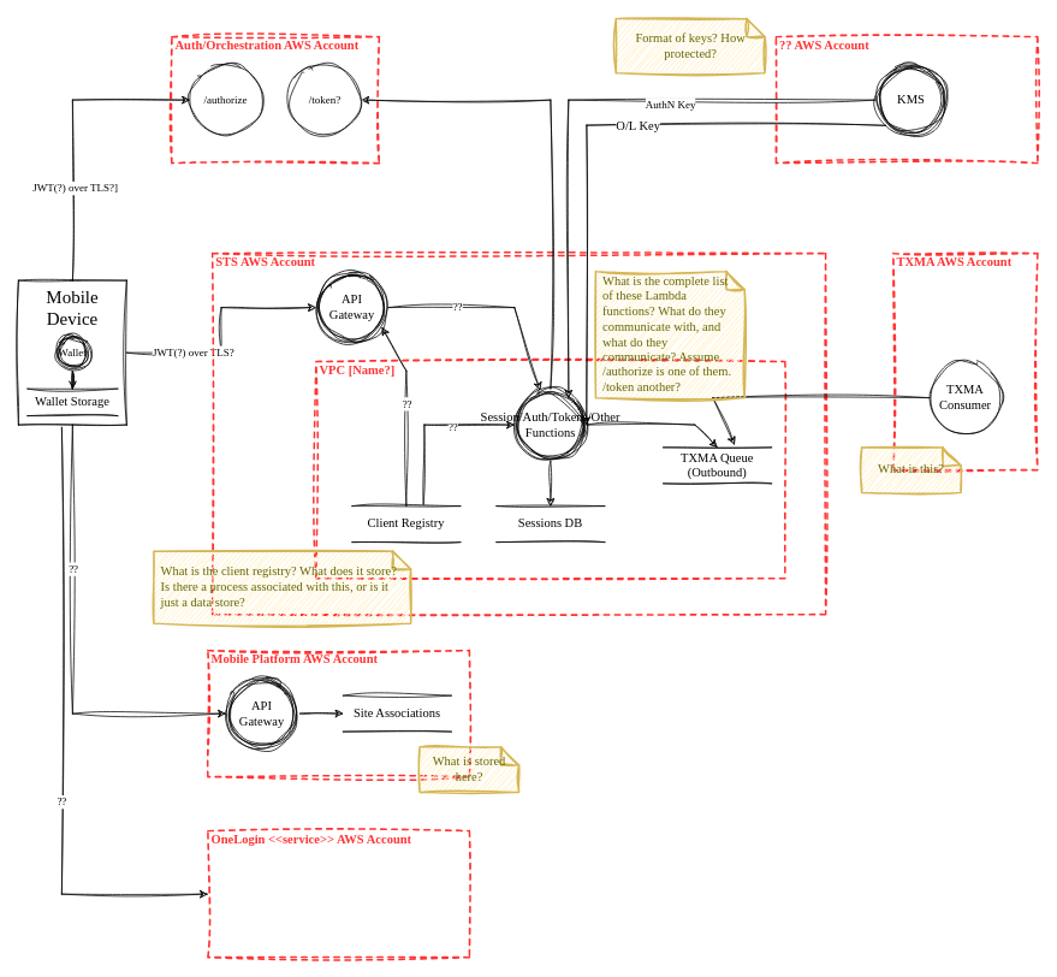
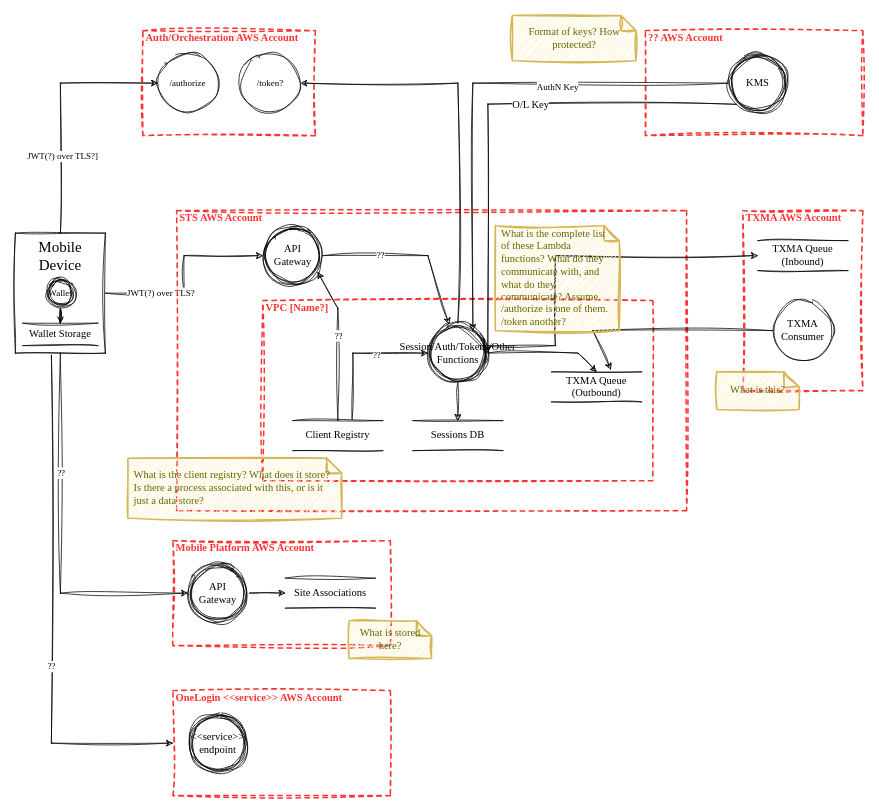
  <mxCell id="0" />
  <mxCell id="1" parent="0" />
  <mxCell id="2" value="Auth/Orchestration AWS Account" style="html=1;fontColor=#FF3333;fontStyle=1;align=left;verticalAlign=top;spacing=0;labelBorderColor=none;fillColor=none;dashed=1;strokeWidth=2;strokeColor=#FF3333;spacingLeft=4;spacingTop=-3;sketch=1;hachureGap=4;jiggle=2;curveFitting=1;fontFamily=Architects Daughter;fontSource=https%3A%2F%2Ffonts.googleapis.com%2Fcss%3Ffamily%3DArchitects%2BDaughter;fontSize=14;" vertex="1" parent="1"><mxGeometry x="190" y="40" width="230" height="140" as="geometry" /></mxCell>
  <mxCell id="3" value="" style="edgeStyle=orthogonalEdgeStyle;rounded=0;sketch=1;hachureGap=4;jiggle=2;curveFitting=1;orthogonalLoop=1;jettySize=auto;html=1;fontFamily=Architects Daughter;fontSource=https%3A%2F%2Ffonts.googleapis.com%2Fcss%3Ffamily%3DArchitects%2BDaughter;fontSize=16;" edge="1" parent="1" source="5" target="8"><mxGeometry relative="1" as="geometry" /></mxCell>
  <mxCell id="4" value="JWT(?) over TLS?" style="edgeLabel;html=1;align=center;verticalAlign=middle;resizable=0;points=[];fontSize=12;fontFamily=Architects Daughter;" vertex="1" connectable="0" parent="3"><mxGeometry x="-0.436" y="1" relative="1" as="geometry"><mxPoint as="offset" /></mxGeometry></mxCell>
  <mxCell id="5" value="Mobile Device" style="rounded=0;whiteSpace=wrap;html=1;sketch=1;hachureGap=4;jiggle=2;curveFitting=1;fontFamily=Architects Daughter;fontSource=https%3A%2F%2Ffonts.googleapis.com%2Fcss%3Ffamily%3DArchitects%2BDaughter;fontSize=20;verticalAlign=top;" vertex="1" parent="1"><mxGeometry x="20" y="310" width="120" height="160" as="geometry" /></mxCell>
  <mxCell id="6" value="STS AWS Account" style="html=1;fontColor=#FF3333;fontStyle=1;align=left;verticalAlign=top;spacing=0;labelBorderColor=none;fillColor=none;dashed=1;strokeWidth=2;strokeColor=#FF3333;spacingLeft=4;spacingTop=-3;sketch=1;hachureGap=4;jiggle=2;curveFitting=1;fontFamily=Architects Daughter;fontSource=https%3A%2F%2Ffonts.googleapis.com%2Fcss%3Ffamily%3DArchitects%2BDaughter;fontSize=14;" vertex="1" parent="1"><mxGeometry x="235" y="280" width="680" height="400" as="geometry" /></mxCell>
  <mxCell id="7" value="VPC [Name?]" style="html=1;fontColor=#FF3333;fontStyle=1;align=left;verticalAlign=top;spacing=0;labelBorderColor=none;fillColor=none;dashed=1;strokeWidth=2;strokeColor=#FF3333;spacingLeft=4;spacingTop=-3;sketch=1;hachureGap=4;jiggle=2;curveFitting=1;fontFamily=Architects Daughter;fontSource=https%3A%2F%2Ffonts.googleapis.com%2Fcss%3Ffamily%3DArchitects%2BDaughter;fontSize=14;" vertex="1" parent="1"><mxGeometry x="350" y="400" width="520" height="240" as="geometry" /></mxCell>
  <mxCell id="8" value="API Gateway" style="ellipse;shape=doubleEllipse;whiteSpace=wrap;html=1;aspect=fixed;sketch=1;hachureGap=4;jiggle=2;curveFitting=1;fontFamily=Architects Daughter;fontSource=https%3A%2F%2Ffonts.googleapis.com%2Fcss%3Ffamily%3DArchitects%2BDaughter;fontSize=14;" vertex="1" parent="1"><mxGeometry x="350" y="300" width="80" height="80" as="geometry" /></mxCell>
  <mxCell id="9" value="Client Registry" style="shape=partialRectangle;whiteSpace=wrap;html=1;left=0;right=0;fillColor=none;sketch=1;hachureGap=4;jiggle=2;curveFitting=1;fontFamily=Architects Daughter;fontSource=https%3A%2F%2Ffonts.googleapis.com%2Fcss%3Ffamily%3DArchitects%2BDaughter;fontSize=14;" vertex="1" parent="1"><mxGeometry x="390" y="560" width="120" height="40" as="geometry" /></mxCell>
  <mxCell id="10" value="Sessions DB" style="shape=partialRectangle;whiteSpace=wrap;html=1;left=0;right=0;fillColor=none;sketch=1;hachureGap=4;jiggle=2;curveFitting=1;fontFamily=Architects Daughter;fontSource=https%3A%2F%2Ffonts.googleapis.com%2Fcss%3Ffamily%3DArchitects%2BDaughter;fontSize=14;" vertex="1" parent="1"><mxGeometry x="550" y="560" width="120" height="40" as="geometry" /></mxCell>
  <mxCell id="11" value="Session/Auth/Tokens/Other Functions" style="ellipse;shape=doubleEllipse;whiteSpace=wrap;html=1;aspect=fixed;sketch=1;hachureGap=4;jiggle=2;curveFitting=1;fontFamily=Architects Daughter;fontSource=https%3A%2F%2Ffonts.googleapis.com%2Fcss%3Ffamily%3DArchitects%2BDaughter;fontSize=14;" vertex="1" parent="1"><mxGeometry x="570" y="430" width="80" height="80" as="geometry" /></mxCell>
  <mxCell id="12" value="" style="endArrow=classic;html=1;fontColor=#FF3333;rounded=0;sketch=1;hachureGap=4;jiggle=2;curveFitting=1;fontFamily=Architects Daughter;fontSource=https%3A%2F%2Ffonts.googleapis.com%2Fcss%3Ffamily%3DArchitects%2BDaughter;fontSize=16;entryX=0.913;entryY=0.775;entryDx=0;entryDy=0;entryPerimeter=0;" edge="1" parent="1" source="9" target="8"><mxGeometry width="50" height="50" relative="1" as="geometry"><mxPoint x="550" y="380" as="sourcePoint" /><mxPoint x="600" y="330" as="targetPoint" /><Array as="points"><mxPoint x="450" y="410" /></Array></mxGeometry></mxCell>
  <mxCell id="13" value="&lt;font style=&quot;font-size: 12px;&quot;&gt;??&lt;/font&gt;" style="edgeLabel;html=1;align=center;verticalAlign=middle;resizable=0;points=[];fontSize=12;fontFamily=Architects Daughter;" vertex="1" connectable="0" parent="12"><mxGeometry x="0.112" relative="1" as="geometry"><mxPoint as="offset" /></mxGeometry></mxCell>
  <mxCell id="14" value="" style="endArrow=classic;html=1;fontColor=#FF3333;rounded=0;sketch=1;hachureGap=4;jiggle=2;curveFitting=1;fontFamily=Architects Daughter;fontSource=https%3A%2F%2Ffonts.googleapis.com%2Fcss%3Ffamily%3DArchitects%2BDaughter;fontSize=16;exitX=0.658;exitY=-0.05;exitDx=0;exitDy=0;exitPerimeter=0;" edge="1" parent="1" source="9" target="11"><mxGeometry width="50" height="50" relative="1" as="geometry"><mxPoint x="550" y="380" as="sourcePoint" /><mxPoint x="600" y="330" as="targetPoint" /><Array as="points"><mxPoint x="470" y="470" /></Array></mxGeometry></mxCell>
  <mxCell id="15" value="??" style="edgeLabel;html=1;align=center;verticalAlign=middle;resizable=0;points=[];fontSize=12;fontFamily=Architects Daughter;" vertex="1" connectable="0" parent="14"><mxGeometry x="0.277" y="-2" relative="1" as="geometry"><mxPoint as="offset" /></mxGeometry></mxCell>
  <mxCell id="16" value="" style="endArrow=classic;html=1;fontColor=#FF3333;rounded=0;sketch=1;hachureGap=4;jiggle=2;curveFitting=1;fontFamily=Architects Daughter;fontSource=https%3A%2F%2Ffonts.googleapis.com%2Fcss%3Ffamily%3DArchitects%2BDaughter;fontSize=16;" edge="1" parent="1" source="11" target="10"><mxGeometry width="50" height="50" relative="1" as="geometry"><mxPoint x="550" y="380" as="sourcePoint" /><mxPoint x="600" y="330" as="targetPoint" /><Array as="points" /></mxGeometry></mxCell>
  <mxCell id="17" value="TXMA Queue (Outbound)" style="shape=partialRectangle;whiteSpace=wrap;html=1;left=0;right=0;fillColor=none;sketch=1;hachureGap=4;jiggle=2;curveFitting=1;fontFamily=Architects Daughter;fontSource=https%3A%2F%2Ffonts.googleapis.com%2Fcss%3Ffamily%3DArchitects%2BDaughter;fontSize=14;" vertex="1" parent="1"><mxGeometry x="735" y="495" width="120" height="40" as="geometry" /></mxCell>
  <mxCell id="18" value="" style="endArrow=classic;html=1;fontColor=#FF3333;rounded=0;sketch=1;hachureGap=4;jiggle=2;curveFitting=1;fontFamily=Architects Daughter;fontSource=https%3A%2F%2Ffonts.googleapis.com%2Fcss%3Ffamily%3DArchitects%2BDaughter;fontSize=16;entryX=0.5;entryY=0;entryDx=0;entryDy=0;" edge="1" parent="1" source="11" target="17"><mxGeometry width="50" height="50" relative="1" as="geometry"><mxPoint x="550" y="380" as="sourcePoint" /><mxPoint x="600" y="330" as="targetPoint" /><Array as="points"><mxPoint x="770" y="470" /></Array></mxGeometry></mxCell>
  <mxCell id="19" value="TXMA AWS Account" style="html=1;fontColor=#FF3333;fontStyle=1;align=left;verticalAlign=top;spacing=0;labelBorderColor=none;fillColor=none;dashed=1;strokeWidth=2;strokeColor=#FF3333;spacingLeft=4;spacingTop=-3;sketch=1;hachureGap=4;jiggle=2;curveFitting=1;fontFamily=Architects Daughter;fontSource=https%3A%2F%2Ffonts.googleapis.com%2Fcss%3Ffamily%3DArchitects%2BDaughter;fontSize=14;" vertex="1" parent="1"><mxGeometry x="990" y="280" width="160" height="240" as="geometry" /></mxCell>
+ <mxCell id="20" value="TXMA Queue (Inbound)" style="shape=partialRectangle;whiteSpace=wrap;html=1;left=0;right=0;fillColor=none;sketch=1;hachureGap=4;jiggle=2;curveFitting=1;fontFamily=Architects Daughter;fontSource=https%3A%2F%2Ffonts.googleapis.com%2Fcss%3Ffamily%3DArchitects%2BDaughter;fontSize=14;" vertex="1" parent="1"><mxGeometry x="1010" y="320" width="120" height="40" as="geometry" /></mxCell>
  <mxCell id="21" value="TXMA Consumer" style="ellipse;whiteSpace=wrap;html=1;aspect=fixed;sketch=1;hachureGap=4;jiggle=2;curveFitting=1;fontFamily=Architects Daughter;fontSource=https%3A%2F%2Ffonts.googleapis.com%2Fcss%3Ffamily%3DArchitects%2BDaughter;fontSize=14;" vertex="1" parent="1"><mxGeometry x="1030" y="400" width="80" height="80" as="geometry" /></mxCell>
  <mxCell id="22" value="" style="endArrow=classic;html=1;fontColor=#FF3333;rounded=0;sketch=1;hachureGap=4;jiggle=2;curveFitting=1;fontFamily=Architects Daughter;fontSource=https%3A%2F%2Ffonts.googleapis.com%2Fcss%3Ffamily%3DArchitects%2BDaughter;fontSize=16;entryX=0.658;entryY=-0.075;entryDx=0;entryDy=0;entryPerimeter=0;" edge="1" parent="1" source="21" target="17"><mxGeometry width="50" height="50" relative="1" as="geometry"><mxPoint x="550" y="380" as="sourcePoint" /><mxPoint x="600" y="330" as="targetPoint" /><Array as="points"><mxPoint x="790" y="440" /></Array></mxGeometry></mxCell>
  <mxCell id="23" value="?? AWS Account" style="html=1;fontColor=#FF3333;fontStyle=1;align=left;verticalAlign=top;spacing=0;labelBorderColor=none;fillColor=none;dashed=1;strokeWidth=2;strokeColor=#FF3333;spacingLeft=4;spacingTop=-3;sketch=1;hachureGap=4;jiggle=2;curveFitting=1;fontFamily=Architects Daughter;fontSource=https%3A%2F%2Ffonts.googleapis.com%2Fcss%3Ffamily%3DArchitects%2BDaughter;fontSize=14;" vertex="1" parent="1"><mxGeometry x="860" y="40" width="290" height="140" as="geometry" /></mxCell>
  <mxCell id="24" value="KMS" style="ellipse;shape=doubleEllipse;whiteSpace=wrap;html=1;aspect=fixed;sketch=1;hachureGap=4;jiggle=2;curveFitting=1;fontFamily=Architects Daughter;fontSource=https%3A%2F%2Ffonts.googleapis.com%2Fcss%3Ffamily%3DArchitects%2BDaughter;fontSize=14;" vertex="1" parent="1"><mxGeometry x="970" y="70" width="80" height="80" as="geometry" /></mxCell>
  <mxCell id="25" value="" style="endArrow=classic;html=1;fontColor=#FF3333;rounded=0;sketch=1;hachureGap=4;jiggle=2;curveFitting=1;fontFamily=Architects Daughter;fontSource=https%3A%2F%2Ffonts.googleapis.com%2Fcss%3Ffamily%3DArchitects%2BDaughter;fontSize=16;entryX=0.75;entryY=0.125;entryDx=0;entryDy=0;entryPerimeter=0;" edge="1" parent="1" source="24" target="11"><mxGeometry width="50" height="50" relative="1" as="geometry"><mxPoint x="550" y="380" as="sourcePoint" /><mxPoint x="600" y="330" as="targetPoint" /><Array as="points"><mxPoint x="630" y="110" /></Array></mxGeometry></mxCell>
  <mxCell id="26" value="AuthN&amp;nbsp;Key" style="edgeLabel;html=1;align=center;verticalAlign=middle;resizable=0;points=[];fontSize=12;fontFamily=Architects Daughter;" vertex="1" connectable="0" parent="25"><mxGeometry x="-0.319" y="4" relative="1" as="geometry"><mxPoint as="offset" /></mxGeometry></mxCell>
  <mxCell id="27" value="" style="endArrow=classic;html=1;fontColor=#FF3333;rounded=0;sketch=1;hachureGap=4;jiggle=2;curveFitting=1;fontFamily=Architects Daughter;fontSource=https%3A%2F%2Ffonts.googleapis.com%2Fcss%3Ffamily%3DArchitects%2BDaughter;fontSize=16;" edge="1" parent="1" source="11" target="54"><mxGeometry width="50" height="50" relative="1" as="geometry"><mxPoint x="550" y="380" as="sourcePoint" /><mxPoint x="410" y="110" as="targetPoint" /><Array as="points"><mxPoint x="610" y="110" /></Array></mxGeometry></mxCell>
  <mxCell id="28" value="" style="endArrow=classic;html=1;fontColor=#FF3333;rounded=0;sketch=1;hachureGap=4;jiggle=2;curveFitting=1;fontFamily=Architects Daughter;fontSource=https%3A%2F%2Ffonts.googleapis.com%2Fcss%3Ffamily%3DArchitects%2BDaughter;fontSize=16;" edge="1" parent="1" source="5" target="53"><mxGeometry width="50" height="50" relative="1" as="geometry"><mxPoint x="550" y="380" as="sourcePoint" /><mxPoint x="600" y="330" as="targetPoint" /><Array as="points"><mxPoint x="80" y="110" /></Array></mxGeometry></mxCell>
  <mxCell id="29" value="JWT(?) over TLS?]" style="edgeLabel;html=1;align=center;verticalAlign=middle;resizable=0;points=[];fontSize=12;fontFamily=Architects Daughter;" vertex="1" connectable="0" parent="28"><mxGeometry x="-0.377" y="-2" relative="1" as="geometry"><mxPoint as="offset" /></mxGeometry></mxCell>
  <mxCell id="30" value="" style="endArrow=classic;html=1;fontColor=#FF3333;rounded=0;sketch=1;hachureGap=4;jiggle=2;curveFitting=1;fontFamily=Architects Daughter;fontSource=https%3A%2F%2Ffonts.googleapis.com%2Fcss%3Ffamily%3DArchitects%2BDaughter;fontSize=16;entryX=1;entryY=0.5;entryDx=0;entryDy=0;exitX=0;exitY=1;exitDx=0;exitDy=0;" edge="1" parent="1" source="24" target="11"><mxGeometry width="50" height="50" relative="1" as="geometry"><mxPoint x="560" y="400" as="sourcePoint" /><mxPoint x="610" y="350" as="targetPoint" /><Array as="points"><mxPoint x="650" y="138" /></Array></mxGeometry></mxCell>
  <mxCell id="31" value="O/L Key" style="edgeLabel;html=1;align=center;verticalAlign=middle;resizable=0;points=[];fontSize=14;fontFamily=Architects Daughter;" vertex="1" connectable="0" parent="30"><mxGeometry x="-0.172" relative="1" as="geometry"><mxPoint as="offset" /></mxGeometry></mxCell>
+ <mxCell id="32" value="" style="endArrow=classic;html=1;fontColor=#FF3333;rounded=0;sketch=1;hachureGap=4;jiggle=2;curveFitting=1;fontFamily=Architects Daughter;fontSource=https%3A%2F%2Ffonts.googleapis.com%2Fcss%3Ffamily%3DArchitects%2BDaughter;fontSize=16;edgeStyle=orthogonalEdgeStyle;exitX=0.938;exitY=0.263;exitDx=0;exitDy=0;exitPerimeter=0;" edge="1" parent="1" source="11" target="20"><mxGeometry width="50" height="50" relative="1" as="geometry"><mxPoint x="560" y="400" as="sourcePoint" /><mxPoint x="610" y="350" as="targetPoint" /><Array as="points"><mxPoint x="645" y="460" /><mxPoint x="740" y="460" /><mxPoint x="740" y="340" /></Array></mxGeometry></mxCell>
  <mxCell id="33" value="Mobile Platform AWS Account" style="html=1;fontColor=#FF3333;fontStyle=1;align=left;verticalAlign=top;spacing=0;labelBorderColor=none;fillColor=none;dashed=1;strokeWidth=2;strokeColor=#FF3333;spacingLeft=4;spacingTop=-3;sketch=1;hachureGap=4;jiggle=2;curveFitting=1;fontFamily=Architects Daughter;fontSource=https%3A%2F%2Ffonts.googleapis.com%2Fcss%3Ffamily%3DArchitects%2BDaughter;fontSize=14;" vertex="1" parent="1"><mxGeometry x="230" y="720" width="290" height="140" as="geometry" /></mxCell>
  <mxCell id="34" value="Site Associations" style="shape=partialRectangle;whiteSpace=wrap;html=1;left=0;right=0;fillColor=none;sketch=1;hachureGap=4;jiggle=2;curveFitting=1;fontFamily=Architects Daughter;fontSource=https%3A%2F%2Ffonts.googleapis.com%2Fcss%3Ffamily%3DArchitects%2BDaughter;fontSize=14;" vertex="1" parent="1"><mxGeometry x="380" y="770" width="120" height="40" as="geometry" /></mxCell>
  <mxCell id="35" value="" style="edgeStyle=orthogonalEdgeStyle;rounded=0;sketch=1;hachureGap=4;jiggle=2;curveFitting=1;orthogonalLoop=1;jettySize=auto;html=1;fontFamily=Architects Daughter;fontSource=https%3A%2F%2Ffonts.googleapis.com%2Fcss%3Ffamily%3DArchitects%2BDaughter;fontSize=16;" edge="1" parent="1" source="36" target="34"><mxGeometry relative="1" as="geometry" /></mxCell>
  <mxCell id="36" value="API Gateway" style="ellipse;shape=doubleEllipse;whiteSpace=wrap;html=1;aspect=fixed;sketch=1;hachureGap=4;jiggle=2;curveFitting=1;fontFamily=Architects Daughter;fontSource=https%3A%2F%2Ffonts.googleapis.com%2Fcss%3Ffamily%3DArchitects%2BDaughter;fontSize=14;" vertex="1" parent="1"><mxGeometry x="250" y="750" width="80" height="80" as="geometry" /></mxCell>
  <mxCell id="37" value="" style="endArrow=classic;html=1;fontColor=#FF3333;rounded=0;sketch=1;hachureGap=4;jiggle=2;curveFitting=1;fontFamily=Architects Daughter;fontSource=https%3A%2F%2Ffonts.googleapis.com%2Fcss%3Ffamily%3DArchitects%2BDaughter;fontSize=16;" edge="1" parent="1" source="5" target="36"><mxGeometry width="50" height="50" relative="1" as="geometry"><mxPoint x="560" y="670" as="sourcePoint" /><mxPoint x="610" y="620" as="targetPoint" /><Array as="points"><mxPoint x="80" y="790" /></Array></mxGeometry></mxCell>
  <mxCell id="38" value="??" style="edgeLabel;html=1;align=center;verticalAlign=middle;resizable=0;points=[];fontSize=12;fontFamily=Architects Daughter;" vertex="1" connectable="0" parent="37"><mxGeometry x="-0.352" relative="1" as="geometry"><mxPoint as="offset" /></mxGeometry></mxCell>
  <mxCell id="39" value="OneLogin &amp;lt;&amp;lt;service&amp;gt;&amp;gt; AWS Account" style="html=1;fontColor=#FF3333;fontStyle=1;align=left;verticalAlign=top;spacing=0;labelBorderColor=none;fillColor=none;dashed=1;strokeWidth=2;strokeColor=#FF3333;spacingLeft=4;spacingTop=-3;sketch=1;hachureGap=4;jiggle=2;curveFitting=1;fontFamily=Architects Daughter;fontSource=https%3A%2F%2Ffonts.googleapis.com%2Fcss%3Ffamily%3DArchitects%2BDaughter;fontSize=14;" vertex="1" parent="1"><mxGeometry x="230" y="920" width="290" height="140" as="geometry" /></mxCell>
  <mxCell id="40" value="" style="endArrow=classic;html=1;fontColor=#FF3333;rounded=0;sketch=1;hachureGap=4;jiggle=2;curveFitting=1;fontFamily=Architects Daughter;fontSource=https%3A%2F%2Ffonts.googleapis.com%2Fcss%3Ffamily%3DArchitects%2BDaughter;fontSize=16;exitX=0.4;exitY=1.017;exitDx=0;exitDy=0;exitPerimeter=0;" edge="1" parent="1" source="5" target="39"><mxGeometry width="50" height="50" relative="1" as="geometry"><mxPoint x="560" y="410" as="sourcePoint" /><mxPoint x="610" y="360" as="targetPoint" /><Array as="points"><mxPoint x="68" y="990" /></Array></mxGeometry></mxCell>
  <mxCell id="41" value="??" style="edgeLabel;html=1;align=center;verticalAlign=middle;resizable=0;points=[];fontSize=12;fontFamily=Architects Daughter;" vertex="1" connectable="0" parent="40"><mxGeometry x="0.222" y="-1" relative="1" as="geometry"><mxPoint as="offset" /></mxGeometry></mxCell>
+ <mxCell id="42" value="&amp;lt;&amp;lt;service&amp;gt;&amp;gt;&lt;br&gt;endpoint" style="ellipse;shape=doubleEllipse;whiteSpace=wrap;html=1;aspect=fixed;sketch=1;hachureGap=4;jiggle=2;curveFitting=1;fontFamily=Architects Daughter;fontSource=https%3A%2F%2Ffonts.googleapis.com%2Fcss%3Ffamily%3DArchitects%2BDaughter;fontSize=14;" vertex="1" parent="1"><mxGeometry x="250" y="950" width="80" height="80" as="geometry" /></mxCell>
  <mxCell id="43" value="" style="endArrow=classic;html=1;fontColor=#FF3333;rounded=0;sketch=1;hachureGap=4;jiggle=2;curveFitting=1;fontFamily=Architects Daughter;fontSource=https%3A%2F%2Ffonts.googleapis.com%2Fcss%3Ffamily%3DArchitects%2BDaughter;fontSize=16;" edge="1" parent="1" source="8" target="11"><mxGeometry width="50" height="50" relative="1" as="geometry"><mxPoint x="560" y="550" as="sourcePoint" /><mxPoint x="610" y="500" as="targetPoint" /><Array as="points"><mxPoint x="570" y="340" /></Array></mxGeometry></mxCell>
  <mxCell id="44" value="??" style="edgeLabel;html=1;align=center;verticalAlign=middle;resizable=0;points=[];fontSize=12;fontFamily=Architects Daughter;" vertex="1" connectable="0" parent="43"><mxGeometry x="-0.356" y="1" relative="1" as="geometry"><mxPoint as="offset" /></mxGeometry></mxCell>
  <mxCell id="45" value="What is the complete list of these Lambda functions? What do they communicate with, and what do they communicate? Assume /authorize is one of them. /token another?" style="shape=note;strokeWidth=2;fontSize=14;size=20;whiteSpace=wrap;html=1;fillColor=#fff2cc;strokeColor=#d6b656;fontColor=#666600;sketch=1;hachureGap=4;jiggle=2;curveFitting=1;fontFamily=Architects Daughter;fontSource=https%3A%2F%2Ffonts.googleapis.com%2Fcss%3Ffamily%3DArchitects%2BDaughter;align=left;spacingLeft=6;spacingRight=6;" vertex="1" parent="1"><mxGeometry x="660" y="300" width="165" height="140" as="geometry" /></mxCell>
  <mxCell id="46" value="What is this?" style="shape=note;strokeWidth=2;fontSize=14;size=20;whiteSpace=wrap;html=1;fillColor=#fff2cc;strokeColor=#d6b656;fontColor=#666600;sketch=1;hachureGap=4;jiggle=2;curveFitting=1;fontFamily=Architects Daughter;fontSource=https%3A%2F%2Ffonts.googleapis.com%2Fcss%3Ffamily%3DArchitects%2BDaughter;" vertex="1" parent="1"><mxGeometry x="955" y="495" width="110" height="50" as="geometry" /></mxCell>
  <mxCell id="47" value="What is the client registry? What does it store? Is there a process associated with this, or is it just a data store?" style="shape=note;strokeWidth=2;fontSize=14;size=20;whiteSpace=wrap;html=1;fillColor=#fff2cc;strokeColor=#d6b656;fontColor=#666600;sketch=1;hachureGap=4;jiggle=2;curveFitting=1;fontFamily=Architects Daughter;fontSource=https%3A%2F%2Ffonts.googleapis.com%2Fcss%3Ffamily%3DArchitects%2BDaughter;align=left;spacingLeft=6;spacingRight=6;" vertex="1" parent="1"><mxGeometry x="170" y="610" width="285" height="80" as="geometry" /></mxCell>
  <mxCell id="48" value="What is stored here?" style="shape=note;strokeWidth=2;fontSize=14;size=20;whiteSpace=wrap;html=1;fillColor=#fff2cc;strokeColor=#d6b656;fontColor=#666600;sketch=1;hachureGap=4;jiggle=2;curveFitting=1;fontFamily=Architects Daughter;fontSource=https%3A%2F%2Ffonts.googleapis.com%2Fcss%3Ffamily%3DArchitects%2BDaughter;" vertex="1" parent="1"><mxGeometry x="465" y="827" width="110" height="50" as="geometry" /></mxCell>
  <mxCell id="49" value="" style="edgeStyle=orthogonalEdgeStyle;rounded=0;sketch=1;hachureGap=4;jiggle=2;curveFitting=1;orthogonalLoop=1;jettySize=auto;html=1;fontFamily=Architects Daughter;fontSource=https%3A%2F%2Ffonts.googleapis.com%2Fcss%3Ffamily%3DArchitects%2BDaughter;fontSize=16;endArrow=open;" edge="1" parent="1" source="50" target="51"><mxGeometry relative="1" as="geometry" /></mxCell>
  <mxCell id="50" value="Wallet" style="ellipse;shape=doubleEllipse;whiteSpace=wrap;html=1;aspect=fixed;sketch=1;hachureGap=4;jiggle=2;curveFitting=1;fontFamily=Architects Daughter;fontSource=https%3A%2F%2Ffonts.googleapis.com%2Fcss%3Ffamily%3DArchitects%2BDaughter;fontSize=12;" vertex="1" parent="1"><mxGeometry x="60" y="370" width="40" height="40" as="geometry" /></mxCell>
  <mxCell id="51" value="Wallet Storage" style="shape=partialRectangle;whiteSpace=wrap;html=1;left=0;right=0;fillColor=none;sketch=1;hachureGap=4;jiggle=2;curveFitting=1;fontFamily=Architects Daughter;fontSource=https%3A%2F%2Ffonts.googleapis.com%2Fcss%3Ffamily%3DArchitects%2BDaughter;fontSize=14;" vertex="1" parent="1"><mxGeometry x="30" y="430" width="100" height="30" as="geometry" /></mxCell>
  <mxCell id="52" value="Format of keys? How protected?" style="shape=note;strokeWidth=2;fontSize=14;size=20;whiteSpace=wrap;html=1;fillColor=#fff2cc;strokeColor=#d6b656;fontColor=#666600;sketch=1;hachureGap=4;jiggle=2;curveFitting=1;fontFamily=Architects Daughter;fontSource=https%3A%2F%2Ffonts.googleapis.com%2Fcss%3Ffamily%3DArchitects%2BDaughter;" vertex="1" parent="1"><mxGeometry x="682.5" y="20" width="165" height="60" as="geometry" /></mxCell>
  <mxCell id="53" value="/authorize" style="ellipse;whiteSpace=wrap;html=1;aspect=fixed;sketch=1;hachureGap=4;jiggle=2;curveFitting=1;fontFamily=Architects Daughter;fontSource=https%3A%2F%2Ffonts.googleapis.com%2Fcss%3Ffamily%3DArchitects%2BDaughter;fontSize=12;" vertex="1" parent="1"><mxGeometry x="210" y="70" width="80" height="80" as="geometry" /></mxCell>
  <mxCell id="54" value="/token?" style="ellipse;whiteSpace=wrap;html=1;aspect=fixed;sketch=1;hachureGap=4;jiggle=2;curveFitting=1;fontFamily=Architects Daughter;fontSource=https%3A%2F%2Ffonts.googleapis.com%2Fcss%3Ffamily%3DArchitects%2BDaughter;fontSize=12;" vertex="1" parent="1"><mxGeometry x="320" y="70" width="80" height="80" as="geometry" /></mxCell>
